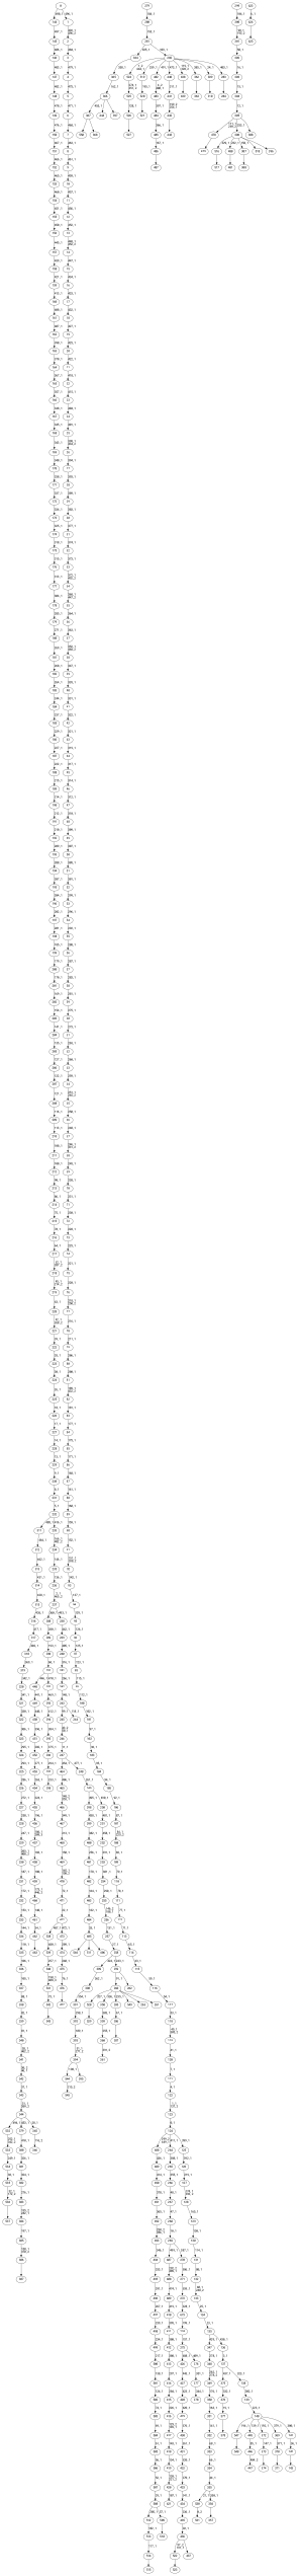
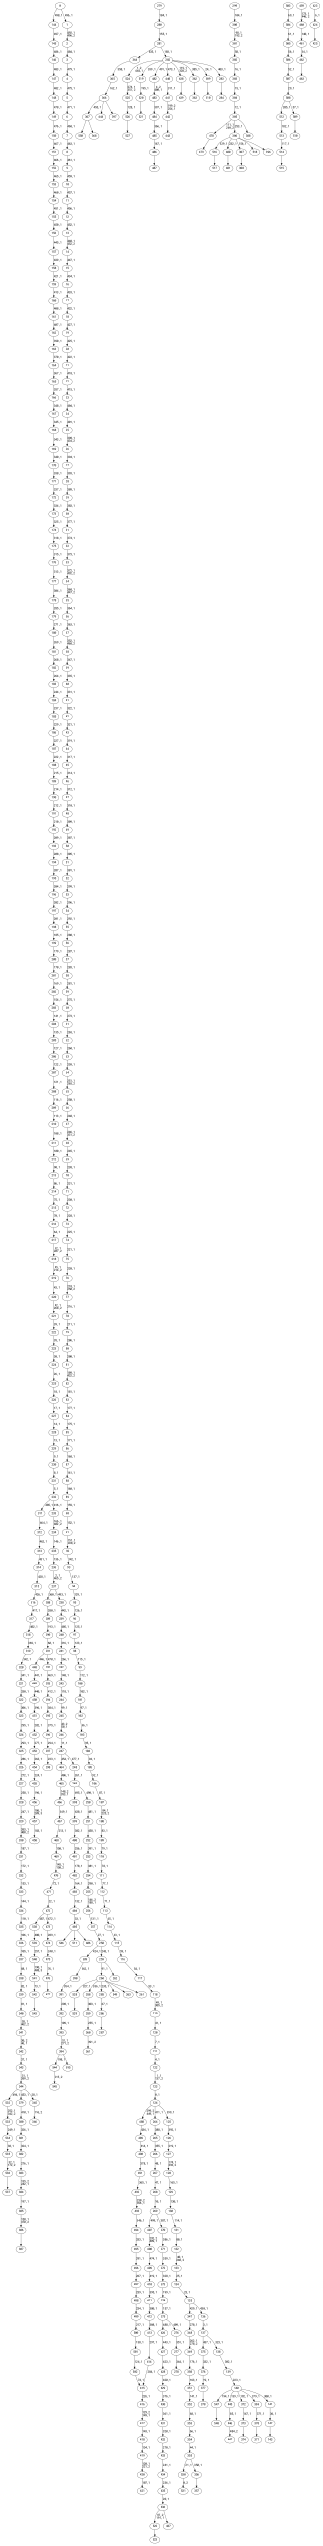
  digraph {
    fontname="Roboto Mono"
    node [fontname="Roboto Mono"]
    edge [fontname="Roboto Mono"]
    547
    548
    544
    545
    542
    543
    541
    540
    539
    538
    536
    537
    535
    534
    533
    532
    530
    531
    528
    529
    526
    527
    525
    524
    522
    523
    520
    521
    519
    516
    517
    514
    515
    513
    512
    509
    510
    508
    507
    506
    505
    504
    503
    502
    501
    500
    499
    498
    497
    496
    495
    494
    493
    492
    491
    490
    489
    488
    486
    487
    485
    484
    483
    482
    480
    481
    478
    479
    476
    477
    475
    474
    473
    472
    471
    470
    469
    468
    467
    466
    465
    464
    462
    463
    461
    460
    459
    458
    457
    456
    455
    454
    453
    452
    451
    450
    449
    448
    446
    447
    445
    442
    443
    441
    440
    438
    439
    436
    437
    435
    434
    433
    432
    431
    430
    429
    428
    427
    426
    424
    425
    423
    420
    421
    419
    418
    417
    416
    415
    414
    413
    412
    411
    410
    409
    408
    407
    405
    546
    511
    406
    404
    403
    402
    401
    400
    399
    398
    394
    395
    393
    392
    391
    390
    389
    386
    387
    385
    384
    383
    382
    381
    380
    379
    377
    378
    376
    375
    373
    374
    372
    370
    371
    369
    367
    550
    368
    366
    444
    397
    365
    364
    362
    363
    360
    361
    359
    358
    356
    357
    355
    354
    353
    352
    351
    350
    349
    348
    347
    345
    346
    344
    343
    342
    341
    340
    339
    338
    337
    336
    335
    334
    333
    332
    331
    330
    329
    328
    327
    326
    325
    324
    323
    322
    321
    320
    319
    318
    317
    316
    315
    314
    313
    312
    311
    309
    310
    307
    308
    306
    518
    396
    305
    388
    304
    303
    302
    301
    300
    299
    297
    298
    296
    295
    294
    293
    292
    291
    290
    289
    288
    286
    287
    285
    283
    284
    282
    281
    280
    279
    277
    278
    276
    275
    274
    n276 [label=673]
    272
    271
    270
    269
    268
    267
    266
    265
    264
    260
    549
    263
    261
    259
    262
    258
    257
    256
    255
    254
    253
    252
    251
    250
    249
    248
    247
    246
    245
    244
    243
    242
    241
    240
    239
    238
    237
    236
    235
    234
    233
    232
    231
    230
    229
    228
    227
    226
    225
    224
    223
    222
    221
    220
    219
    218
    217
    216
    215
    214
    213
    212
    211
    210
    209
    208
    207
    206
    205
    204
    203
    202
    201
    200
    199
    198
    197
    196
    195
    194
    193
    192
    191
    190
    189
    188
    187
    186
    185
    184
    183
    182
    181
    180
    179
    178
    177
    176
    175
    174
    173
    172
    171
    170
    169
    168
    167
    166
    165
    164
    163
    162
    161
    160
    159
    158
    157
    156
    155
    154
    153
    152
    151
    150
    149
    148
    147
    146
    145
    144
    142
    143
    141
    140
    139
    138
    137
    136
    135
    134
    133
    132
    131
    130
    129
    128
    127
    126
    125
    124
    123
    122
    121
    120
    119
    118
    117
    116
    115
    114
    113
    112
    111
    110
    109
    108
    107
    106
    105
    104
    103
    102
    101
    100
    99
    98
    97
    96
    95
    94
    93
    92
    91
    90
    89
    88
    87
    86
    85
    84
    83
    82
    81
    80
    79
    78
    77
    76
    75
    74
    73
    72
    71
    70
    69
    68
    67
    66
    65
    64
    63
    62
    61
    60
    59
    58
    57
    56
    55
    54
    53
    52
    51
    50
    49
    48
    47
    46
    45
    44
    43
    42
    41
    40
    39
    38
    37
    36
    35
    34
    33
    32
    31
    30
    29
    28
    27
    26
    25
    24
    23
    22
    21
    20
    19
    18
    17
    16
    15
    14
    13
    12
    11
    10
    9
    8
    7
    6
    5
    4
    3
    2
    1
    0
    547 -> 548
    544 -> 545 [label="215,2"]
    542 -> 543
    541 -> 542 [label="73,1"]
    540 -> 541 [label="190,1\n408,3"]
    539 -> 540 [label="257,1"]
    538 -> 539 [label="480,1"]
    536 -> 537
    535 -> 536 [label="32,1\n172,2"]
    534 -> 535 [label="38,1"]
    533 -> 534 [label="249,1"]
    532 -> 533 [label="252,1\n342,2"]
    530 -> 531 [label="0,2"]
    528 -> 529
    526 -> 527
    525 -> 526 [label="128,1"]
    524 -> 525 [label="274,1\n351,2"]
    522 -> 523
    520 -> 521
    519 -> 520 [label="195,1"]
    516 -> 517
    514 -> 515
    513 -> 514 [label="117,1"]
    512 -> 513 [label="182,1"]
    509 -> 510
    508 -> 512 [label="205,1"]
    508 -> 509 [label="57,1"]
    507 -> 508 [label="29,1"]
    506 -> 507 [label="52,1"]
    505 -> 506 [label="56,1"]
    504 -> 505 [label="61,1"]
    503 -> 504 [label="69,1"]
-   502 -> 503 [label="74,1"]
+   502 -> 415 [label="74,1"]
    501 -> 502 [label="124,1"]
    500 -> 501 [label="138,1"]
    499 -> 500 [label="217,1"]
    498 -> 499 [label="234,1"]
    497 -> 498 [label="239,1"]
    496 -> 497 [label="267,1"]
    495 -> 496 [label="291,1"]
    494 -> 495 [label="333,1"]
    493 -> 494 [label="346,1"]
    492 -> 493 [label="230,2\n356,1"]
    491 -> 492 [label="365,1"]
    490 -> 491 [label="378,1"]
    489 -> 490 [label="414,1"]
    488 -> 489 [label="436,1"]
    486 -> 487
    485 -> 486 [label="167,1"]
    484 -> 485 [label="366,1"]
    483 -> 484 [label="397,1"]
    482 -> 483 [label="4,2\n400,1"]
    480 -> 481
    478 -> 479
    476 -> 477
    475 -> 476 [label="76,1"]
    474 -> 475 [label="240,1"]
    473 -> 474 [label="289,1"]
    472 -> 538 [label="487,1"]
    472 -> 473 [label="472,1"]
    471 -> 472 [label="22,1"]
    470 -> 471 [label="72,1"]
    469 -> 470 [label="145,1\n150,2"]
    468 -> 469 [label="150,1"]
    467 -> 468 [label="213,1"]
    466 -> 467 [label="349,1"]
    465 -> 466 [label="148,2\n353,1"]
    464 -> 465 [label="406,1"]
    462 -> 463
    461 -> 462 [label="34,1"]
    460 -> 461 [label="140,1"]
    459 -> 460 [label="173,1\n446,2"]
-   458 -> 459 [label="180,1"]
    457 -> 458 [label="183,1"]
    456 -> 457 [label="186,1\n209,3"]
    455 -> 456 [label="196,1"]
    454 -> 455 [label="224,1"]
    453 -> 454 [label="263,1"]
    452 -> 453 [label="277,1"]
    451 -> 452 [label="282,1"]
    450 -> 451 [label="396,1"]
    449 -> 450 [label="440,1"]
    448 -> 449 [label="441,1"]
    446 -> 447 [label="484,2"]
    445 -> 446 [label="85,1"]
    442 -> 443
    441 -> 442 [label="199,2\n254,1"]
    440 -> 441 [label="311,1"]
    438 -> 439
    436 -> 522 [label="97,2\n191,1"]
    436 -> 437
    435 -> 436 [label="20,1"]
    434 -> 435 [label="236,1"]
    433 -> 434 [label="241,1"]
    432 -> 433 [label="270,1"]
    431 -> 432 [label="320,1"]
    430 -> 431 [label="361,1"]
    429 -> 430 [label="376,1"]
    428 -> 429 [label="420,1"]
    427 -> 428 [label="423,1"]
    426 -> 427 [label="443,1"]
    424 -> 425
    423 -> 424 [label="6,1"]
    420 -> 421 [label="107,1"]
    419 -> 420 [label="120,1\n221,2"]
    418 -> 419 [label="134,1"]
    417 -> 418 [label="143,1"]
    416 -> 417 [label="129,2\n149,1"]
    415 -> 416 [label="226,1"]
    414 -> 415 [label="284,1"]
    413 -> 414 [label="297,1"]
    412 -> 413 [label="308,1"]
    411 -> 412 [label="380,1"]
    410 -> 411 [label="395,1"]
    409 -> 410 [label="419,1"]
    408 -> 409 [label="474,1"]
    407 -> 408 [label="292,2\n489,1"]
    405 -> 546
    405 -> 511
    405 -> 406
    404 -> 405 [label="33,1"]
    403 -> 404 [label="132,1"]
    402 -> 403 [label="164,1"]
    401 -> 402 [label="178,1"]
    400 -> 401 [label="256,1"]
    399 -> 400 [label="382,1"]
    398 -> 399 [label="438,1"]
    394 -> 544 [label="198,1"]
    394 -> 395
    393 -> 394 [label="51,1\n271,2"]
    392 -> 393 [label="109,1"]
    391 -> 392 [label="298,1"]
    390 -> 391 [label="354,1"]
    389 -> 390 [label="362,1"]
    386 -> 387
    385 -> 386 [label="158,1\n370,2"]
    384 -> 385 [label="197,1"]
    383 -> 384 [label="135,2\n242,1"]
    382 -> 383 [label="276,1"]
    381 -> 382 [label="324,1"]
    380 -> 381 [label="326,1"]
    379 -> 380 [label="410,1"]
    377 -> 378
    376 -> 377 [label="19,1"]
    375 -> 376 [label="332,1"]
    373 -> 374
    372 -> 373 [label="147,1"]
    370 -> 371
    369 -> 370 [label="371,1"]
    367 -> 550
    367 -> 368
    366 -> 367 [label="455,1"]
    366 -> 444
    366 -> 397
    365 -> 366 [label="162,1"]
    364 -> 365 [label="358,1"]
    362 -> 363
    360 -> 361 [label="391,2"]
    359 -> 360 [label="255,1"]
    358 -> 359 [label="303,1"]
    356 -> 357
    355 -> 530 [label="21,1"]
    355 -> 356 [label="350,1"]
    354 -> 355 [label="44,1"]
    353 -> 354 [label="66,1"]
    352 -> 353 [label="68,1"]
    351 -> 352 [label="141,1"]
    350 -> 351 [label="163,1"]
    349 -> 350 [label="176,1"]
    348 -> 349 [label="262,1\n278,2"]
    347 -> 348 [label="278,1"]
    345 -> 346 [label="116,2"]
    344 -> 532 [label="494,1"]
    344 -> 379 [label="453,1"]
    344 -> 345 [label="28,1"]
    343 -> 344 [label="31,1\n209,2"]
    342 -> 343 [label="37,1"]
    341 -> 342 [label="30,2\n46,1"]
    340 -> 341 [label="55,1\n462,2"]
    339 -> 340 [label="81,1"]
    338 -> 339 [label="82,1"]
    337 -> 338 [label="88,1"]
    336 -> 337 [label="105,1"]
    335 -> 336 [label="106,1"]
    334 -> 335 [label="110,1"]
    333 -> 334 [label="144,1"]
    332 -> 333 [label="153,1"]
    331 -> 332 [label="172,1"]
    330 -> 331 [label="187,1"]
    329 -> 330 [label="203,1\n408,2"]
    328 -> 329 [label="247,1"]
    327 -> 328 [label="258,1"]
    326 -> 327 [label="272,1"]
    325 -> 326 [label="286,1"]
    324 -> 325 [label="293,1"]
    323 -> 324 [label="295,1"]
    322 -> 323 [label="306,1"]
    321 -> 322 [label="330,1"]
    320 -> 321 [label="341,1"]
    319 -> 320 [label="342,1"]
    318 -> 319 [label="369,1"]
    317 -> 318 [label="402,1"]
    316 -> 317 [label="417,1"]
    315 -> 316 [label="426,1"]
    314 -> 315 [label="428,1"]
    313 -> 314 [label="431,1"]
    312 -> 313 [label="462,1"]
    311 -> 312 [label="464,1"]
    309 -> 310
    307 -> 308
    306 -> 516 [label="329,1"]
    306 -> 480 [label="232,1"]
    306 -> 307 [label="156,1"]
    306 -> 518
    306 -> 396
    305 -> 478 [label="111,1\n269,2"]
    305 -> 306 [label="253,1"]
    305 -> 388
    304 -> 305 [label="12,1"]
    303 -> 304 [label="15,1"]
    302 -> 303 [label="16,1"]
    301 -> 302 [label="58,1"]
    300 -> 301 [label="98,1\n193,2"]
    299 -> 300 [label="104,1"]
    297 -> 298 [label="233,1"]
    296 -> 297 [label="294,1"]
    295 -> 296 [label="375,1"]
    294 -> 295 [label="384,1"]
    293 -> 294 [label="412,1"]
    292 -> 293 [label="469,1"]
    291 -> 448 [label="446,1"]
    291 -> 292 [label="470,1"]
    290 -> 291 [label="60,1"]
    289 -> 290 [label="193,1"]
    288 -> 289 [label="280,1"]
    286 -> 287
    285 -> 286 [label="67,1"]
    283 -> 284
    282 -> 524 [label="1,2\n444,1"]
    282 -> 519 [label="339,1"]
    282 -> 482 [label="491,1"]
    282 -> 440 [label="473,1"]
    282 -> 438 [label="119,1\n328,2"]
    282 -> 362 [label="385,1"]
    282 -> 309 [label="24,1"]
    282 -> 283 [label="403,1"]
    281 -> 364 [label="435,1"]
    281 -> 282 [label="103,1"]
    280 -> 281 [label="155,1"]
    279 -> 280 [label="184,1"]
    277 -> 278 [label="344,1"]
    276 -> 277 [label="351,1"]
    275 -> 426 [label="488,1"]
    275 -> 276 [label="409,1"]
    274 -> 275 [label="157,1"]
    n276 -> 274 [label="199,1"]
    272 -> n276 [label="328,1"]
    271 -> 272 [label="359,1"]
    270 -> 271 [label="386,1"]
    269 -> 407 [label="499,1"]
    269 -> 270 [label="387,1"]
    268 -> 269 [label="10,1"]
    267 -> 268 [label="47,1"]
    266 -> 267 [label="48,1"]
    265 -> 266 [label="355,1"]
    264 -> 265 [label="388,1"]
    260 -> 528 [label="327,1"]
    260 -> 358 [label="336,1"]
    260 -> 285 [label="235,1"]
    260 -> 549
    260 -> 263
    260 -> 261
    259 -> 260 [label="91,1"]
    259 -> 262
    258 -> 389 [label="424,1"]
    258 -> 259 [label="243,1"]
    257 -> 258 [label="27,1"]
    256 -> 257 [label="131,1"]
    255 -> 256 [label="146,2\n188,1"]
    254 -> 255 [label="290,1"]
    253 -> 254 [label="381,1"]
    252 -> 253 [label="391,1"]
    251 -> 252 [label="458,1"]
    250 -> 251 [label="481,1"]
    249 -> 398 [label="495,1"]
    249 -> 250 [label="490,1"]
    248 -> 249 [label="261,1"]
    247 -> 464 [label="454,1"]
    247 -> 248 [label="477,1"]
    246 -> 247 [label="11,1"]
    245 -> 246 [label="43,2\n50,1"]
-   243 -> 245 [label="99,1"]
+   244 -> 245 [label="99,1"]
    243 -> 244 [label="118,1"]
    242 -> 243 [label="148,1"]
    241 -> 242 [label="266,1"]
    240 -> 241 [label="316,1"]
    239 -> 240 [label="405,1"]
    238 -> 239 [label="442,1"]
    237 -> 288 [label="360,1"]
    237 -> 238 [label="493,1"]
    236 -> 237 [label="2,1\n465,2"]
    235 -> 236 [label="136,1"]
    234 -> 235 [label="146,1"]
    233 -> 234 [label="166,1\n482,2"]
    232 -> 311 [label="485,1"]
    232 -> 233 [label="416,1"]
    231 -> 232 [label="5,1"]
    230 -> 231 [label="8,1"]
    229 -> 230 [label="9,1"]
    228 -> 229 [label="13,1"]
    227 -> 228 [label="14,1"]
    226 -> 227 [label="17,1"]
    225 -> 226 [label="18,1"]
    224 -> 225 [label="26,1"]
    223 -> 224 [label="30,1"]
    222 -> 223 [label="35,1"]
    221 -> 222 [label="39,1"]
    220 -> 221 [label="42,1\n268,2"]
    219 -> 220 [label="43,1"]
    218 -> 219 [label="45,1\n214,2"]
    217 -> 218 [label="62,1\n207,2"]
    216 -> 217 [label="64,1"]
    215 -> 216 [label="70,1"]
    214 -> 215 [label="75,1"]
    213 -> 214 [label="86,1"]
    212 -> 213 [label="90,1"]
    211 -> 212 [label="100,1"]
    210 -> 211 [label="108,1"]
    209 -> 210 [label="113,1"]
    208 -> 209 [label="116,1"]
    207 -> 208 [label="121,1"]
    206 -> 207 [label="122,1"]
    205 -> 206 [label="127,1"]
    204 -> 205 [label="135,1"]
    203 -> 204 [label="141,1"]
    202 -> 203 [label="154,1"]
    201 -> 202 [label="169,1"]
    200 -> 201 [label="170,1"]
    199 -> 200 [label="179,1"]
    198 -> 199 [label="185,1"]
    197 -> 198 [label="201,1"]
    196 -> 197 [label="202,1"]
    195 -> 196 [label="204,1"]
    194 -> 195 [label="207,1"]
    193 -> 194 [label="208,1"]
    192 -> 193 [label="209,1"]
    191 -> 192 [label="210,1"]
    190 -> 191 [label="212,1"]
    189 -> 190 [label="214,1"]
    188 -> 189 [label="215,1"]
    187 -> 188 [label="222,1"]
    186 -> 187 [label="227,1"]
    185 -> 186 [label="229,1"]
    184 -> 185 [label="237,1"]
    183 -> 184 [label="244,1"]
    182 -> 183 [label="264,1"]
    181 -> 182 [label="268,1"]
    180 -> 181 [label="269,1"]
    179 -> 180 [label="271,1"]
    178 -> 179 [label="285,1"]
    177 -> 178 [label="304,1"]
    176 -> 177 [label="313,1"]
    175 -> 176 [label="315,1"]
    174 -> 175 [label="318,1"]
    173 -> 174 [label="325,1"]
    172 -> 173 [label="334,1"]
    171 -> 172 [label="337,1"]
    170 -> 171 [label="338,1"]
    169 -> 170 [label="340,1"]
    168 -> 169 [label="343,1"]
    167 -> 168 [label="345,1"]
    166 -> 167 [label="348,1"]
    165 -> 166 [label="357,1"]
    164 -> 165 [label="367,1"]
    163 -> 164 [label="370,1"]
    162 -> 163 [label="390,1"]
    161 -> 162 [label="407,1"]
    160 -> 161 [label="408,1"]
    159 -> 160 [label="413,1"]
    158 -> 159 [label="421,1"]
    157 -> 158 [label="439,1"]
    156 -> 157 [label="445,1"]
    155 -> 156 [label="450,1"]
    154 -> 155 [label="451,1"]
    153 -> 154 [label="460,1"]
    152 -> 153 [label="465,1"]
    151 -> 152 [label="466,1"]
    150 -> 151 [label="467,1"]
    149 -> 150 [label="476,1"]
    148 -> 149 [label="478,1"]
    147 -> 148 [label="482,1"]
    146 -> 147 [label="483,1"]
    145 -> 146 [label="486,1"]
    144 -> 145 [label="497,1"]
    142 -> 143
    141 -> 142 [label="36,1"]
    140 -> 547 [label="194,1"]
    140 -> 445 [label="139,1"]
    140 -> 372 [label="192,1"]
    140 -> 369 [label="379,1"]
    140 -> 141 [label="300,1"]
    139 -> 140 [label="223,1"]
    138 -> 139 [label="302,1"]
    137 -> 375 [label="437,1"]
    137 -> 138 [label="323,1"]
    136 -> 137 [label="3,1"]
    135 -> 347 [label="429,1"]
    135 -> 136 [label="430,1"]
    134 -> 135 [label="23,1"]
    133 -> 134 [label="25,1"]
    132 -> 133 [label="40,1\n248,2"]
    131 -> 132 [label="80,1"]
    130 -> 131 [label="114,1"]
    129 -> 130 [label="130,1"]
    128 -> 129 [label="165,1"]
    127 -> 128 [label="174,1\n393,2"]
    126 -> 127 [label="219,1"]
    125 -> 126 [label="392,1"]
    124 -> 488 [label="299,2\n449,1"]
    124 -> 264 [label="411,1"]
    124 -> 125 [label="399,1"]
    123 -> 124 [label="0,1"]
    122 -> 123 [label="1,1\n137,2"]
    121 -> 122 [label="4,1"]
    120 -> 121 [label="7,1"]
    119 -> 120 [label="41,1"]
    118 -> 119 [label="49,1\n305,2"]
    117 -> 118 [label="53,1"]
    116 -> 117 [label="54,1"]
    115 -> 116 [label="59,1"]
    114 -> 115 [label="63,1"]
    113 -> 114 [label="65,1"]
    112 -> 113 [label="71,1"]
    111 -> 112 [label="77,1"]
    110 -> 111 [label="78,1"]
    109 -> 110 [label="79,1"]
    108 -> 109 [label="83,1"]
    107 -> 108 [label="84,1\n225,2"]
    106 -> 107 [label="87,1"]
    105 -> 106 [label="92,1"]
    104 -> 105 [label="94,1"]
    103 -> 104 [label="95,1"]
    102 -> 103 [label="96,1"]
    101 -> 102 [label="97,1"]
    100 -> 101 [label="102,1"]
    99 -> 100 [label="112,1"]
    98 -> 99 [label="115,1"]
    97 -> 98 [label="123,1"]
    96 -> 97 [label="125,1"]
    95 -> 96 [label="126,1"]
    94 -> 95 [label="129,1"]
    93 -> 94 [label="137,1"]
    92 -> 93 [label="142,1"]
    91 -> 92 [label="151,1\n288,2"]
    90 -> 91 [label="152,1"]
    89 -> 90 [label="159,1"]
    88 -> 89 [label="160,1"]
    87 -> 88 [label="161,1"]
    86 -> 87 [label="168,1"]
    85 -> 86 [label="171,1"]
    84 -> 85 [label="175,1"]
    83 -> 84 [label="177,1"]
    82 -> 83 [label="181,1"]
    81 -> 82 [label="189,1\n432,2"]
    80 -> 81 [label="200,1"]
    79 -> 80 [label="206,1"]
    78 -> 79 [label="211,1"]
    77 -> 78 [label="216,1"]
    76 -> 77 [label="218,1\n250,2"]
    75 -> 76 [label="220,1"]
    74 -> 75 [label="221,1"]
    73 -> 74 [label="225,1"]
    72 -> 73 [label="228,1"]
    71 -> 72 [label="230,1"]
    70 -> 71 [label="231,1"]
    69 -> 70 [label="238,1"]
    68 -> 69 [label="245,1"]
    67 -> 68 [label="246,1\n331,2"]
    66 -> 67 [label="248,1"]
    65 -> 66 [label="250,1"]
    64 -> 65 [label="251,1\n265,2"]
    63 -> 64 [label="259,1"]
    62 -> 63 [label="260,1"]
    61 -> 62 [label="265,1"]
    60 -> 61 [label="273,1"]
    59 -> 60 [label="275,1"]
    58 -> 59 [label="281,1"]
    57 -> 58 [label="283,1"]
    56 -> 57 [label="287,1"]
    55 -> 56 [label="288,1"]
    54 -> 55 [label="292,1"]
    53 -> 54 [label="296,1"]
    52 -> 53 [label="299,1"]
    51 -> 52 [label="301,1"]
    50 -> 51 [label="305,1"]
    49 -> 50 [label="307,1"]
    48 -> 49 [label="309,1"]
    47 -> 48 [label="310,1"]
    46 -> 47 [label="312,1"]
    45 -> 46 [label="314,1"]
    44 -> 45 [label="317,1"]
    43 -> 44 [label="319,1"]
    42 -> 43 [label="321,1"]
    41 -> 42 [label="322,1"]
    40 -> 41 [label="331,1"]
    39 -> 40 [label="335,1"]
    38 -> 39 [label="347,1"]
    37 -> 38 [label="352,1\n468,2"]
    36 -> 37 [label="363,1"]
    35 -> 36 [label="364,1"]
    34 -> 35 [label="368,1\n447,2"]
    33 -> 34 [label="372,1\n492,2"]
    32 -> 33 [label="373,1"]
    31 -> 32 [label="374,1"]
    30 -> 31 [label="377,1"]
    29 -> 30 [label="383,1"]
    28 -> 29 [label="389,1"]
    27 -> 28 [label="393,1"]
    26 -> 27 [label="394,1"]
    25 -> 26 [label="398,1\n434,2"]
    24 -> 25 [label="401,1"]
    23 -> 24 [label="404,1"]
    22 -> 23 [label="415,1"]
    21 -> 22 [label="418,1"]
    20 -> 21 [label="422,1"]
    19 -> 20 [label="425,1"]
    18 -> 19 [label="427,1"]
    17 -> 18 [label="432,1"]
    16 -> 17 [label="433,1"]
    15 -> 16 [label="434,1"]
    14 -> 15 [label="447,1"]
    13 -> 14 [label="448,1\n452,2"]
    12 -> 13 [label="452,1"]
    11 -> 12 [label="456,1"]
    10 -> 11 [label="457,1"]
    9 -> 10 [label="459,1"]
    8 -> 9 [label="461,1"]
    7 -> 8 [label="463,1"]
    6 -> 7 [label="468,1"]
    5 -> 6 [label="471,1"]
    4 -> 5 [label="475,1"]
    3 -> 4 [label="479,1"]
    2 -> 3 [label="484,1"]
    1 -> 2 [label="492,1\n496,2"]
    0 -> 144 [label="498,1"]
    0 -> 1 [label="496,1"]
  }
